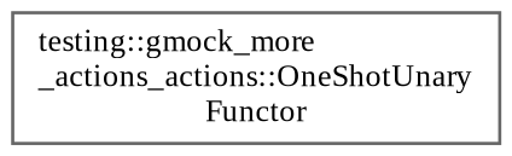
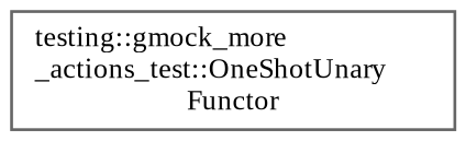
  digraph {
    rankdir=LR
    fontname="Liberation Serif"
-   n1 [color=grey40 fillcolor=white fontname="Liberation Serif" fontsize=10 height=0.2 label="testing::gmock_more\l_actions_actions::OneShotUnary\lFunctor" shape=box style=filled width=0.4]
+   n1 [color=grey40 fillcolor=white fontname="Liberation Serif" fontsize=10 height=0.2 label="testing::gmock_more\l_actions_test::OneShotUnary\lFunctor" shape=box style=filled width=0.4]
  }
